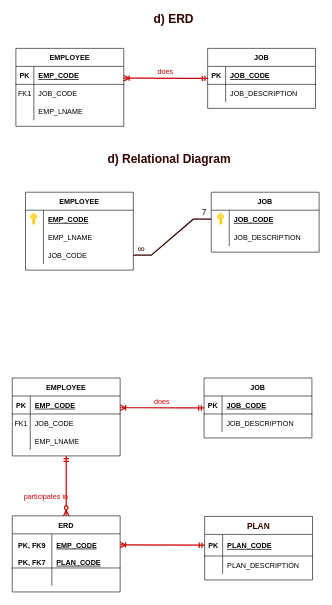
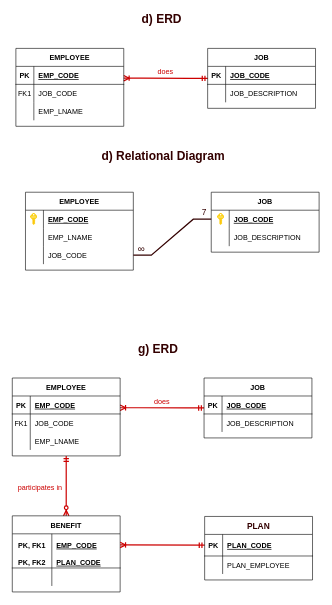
  <mxCell id="0" />
  <mxCell id="1" parent="0" />
  <mxCell id="2" value="" style="edgeStyle=entityRelationEdgeStyle;fontSize=12;html=1;endArrow=ERmandOne;startArrow=ERoneToMany;rounded=0;entryX=0;entryY=0.5;entryDx=0;entryDy=0;strokeColor=#CC0000;strokeWidth=2;" edge="1" parent="1" target="14"><mxGeometry width="100" height="100" relative="1" as="geometry"><mxPoint x="206" y="129.66" as="sourcePoint" /><mxPoint x="316" y="129.66" as="targetPoint" /></mxGeometry></mxCell>
  <mxCell id="3" value="does" style="text;html=1;strokeColor=none;fillColor=none;align=center;verticalAlign=middle;whiteSpace=wrap;rounded=0;fontColor=#CC0000;" vertex="1" parent="1"><mxGeometry x="256" y="110" width="40" height="20" as="geometry" /></mxCell>
  <mxCell id="4" value="EMPLOYEE" style="shape=table;startSize=30;container=1;collapsible=1;childLayout=tableLayout;fixedRows=1;rowLines=0;fontStyle=1;align=center;resizeLast=1;" vertex="1" parent="1"><mxGeometry x="26" y="80" width="180" height="130" as="geometry" /></mxCell>
  <mxCell id="5" value="" style="shape=partialRectangle;collapsible=0;dropTarget=0;pointerEvents=0;fillColor=none;top=0;left=0;bottom=1;right=0;points=[[0,0.5],[1,0.5]];portConstraint=eastwest;" vertex="1" parent="4"><mxGeometry y="30" width="180" height="30" as="geometry" /></mxCell>
  <mxCell id="6" value="PK" style="shape=partialRectangle;connectable=0;fillColor=none;top=0;left=0;bottom=0;right=0;fontStyle=1;overflow=hidden;" vertex="1" parent="5"><mxGeometry width="30" height="30" as="geometry" /></mxCell>
  <mxCell id="7" value="EMP_CODE" style="shape=partialRectangle;connectable=0;fillColor=none;top=0;left=0;bottom=0;right=0;align=left;spacingLeft=6;fontStyle=5;overflow=hidden;horizontal=1;" vertex="1" parent="5"><mxGeometry x="30" width="150" height="30" as="geometry" /></mxCell>
  <mxCell id="8" value="" style="shape=partialRectangle;collapsible=0;dropTarget=0;pointerEvents=0;fillColor=none;top=0;left=0;bottom=0;right=0;points=[[0,0.5],[1,0.5]];portConstraint=eastwest;" vertex="1" parent="4"><mxGeometry y="60" width="180" height="30" as="geometry" /></mxCell>
  <mxCell id="9" value="FK1" style="shape=partialRectangle;connectable=0;fillColor=none;top=0;left=0;bottom=0;right=0;editable=1;overflow=hidden;" vertex="1" parent="8"><mxGeometry width="30" height="30" as="geometry" /></mxCell>
  <mxCell id="10" value="JOB_CODE" style="shape=partialRectangle;connectable=0;fillColor=none;top=0;left=0;bottom=0;right=0;align=left;spacingLeft=6;overflow=hidden;verticalAlign=middle;" vertex="1" parent="8"><mxGeometry x="30" width="150" height="30" as="geometry" /></mxCell>
  <mxCell id="11" value="" style="shape=partialRectangle;collapsible=0;dropTarget=0;pointerEvents=0;fillColor=none;top=0;left=0;bottom=0;right=0;points=[[0,0.5],[1,0.5]];portConstraint=eastwest;" vertex="1" parent="4"><mxGeometry y="90" width="180" height="30" as="geometry" /></mxCell>
  <mxCell id="12" value="" style="shape=partialRectangle;connectable=0;fillColor=none;top=0;left=0;bottom=0;right=0;editable=1;overflow=hidden;" vertex="1" parent="11"><mxGeometry width="30" height="30" as="geometry" /></mxCell>
  <mxCell id="13" value="EMP_LNAME" style="shape=partialRectangle;connectable=0;fillColor=none;top=0;left=0;bottom=0;right=0;align=left;spacingLeft=6;overflow=hidden;verticalAlign=middle;" vertex="1" parent="11"><mxGeometry x="30" width="150" height="30" as="geometry" /></mxCell>
  <mxCell id="14" value="JOB" style="shape=table;startSize=30;container=1;collapsible=1;childLayout=tableLayout;fixedRows=1;rowLines=0;fontStyle=1;align=center;resizeLast=1;" vertex="1" parent="1"><mxGeometry x="346" y="80" width="180" height="100" as="geometry" /></mxCell>
  <mxCell id="15" value="" style="shape=partialRectangle;collapsible=0;dropTarget=0;pointerEvents=0;fillColor=none;top=0;left=0;bottom=1;right=0;points=[[0,0.5],[1,0.5]];portConstraint=eastwest;" vertex="1" parent="14"><mxGeometry y="30" width="180" height="30" as="geometry" /></mxCell>
  <mxCell id="16" value="PK" style="shape=partialRectangle;connectable=0;fillColor=none;top=0;left=0;bottom=0;right=0;fontStyle=1;overflow=hidden;" vertex="1" parent="15"><mxGeometry width="30" height="30" as="geometry" /></mxCell>
  <mxCell id="17" value="JOB_CODE" style="shape=partialRectangle;connectable=0;fillColor=none;top=0;left=0;bottom=0;right=0;align=left;spacingLeft=6;fontStyle=5;overflow=hidden;horizontal=1;" vertex="1" parent="15"><mxGeometry x="30" width="150" height="30" as="geometry" /></mxCell>
  <mxCell id="18" value="" style="shape=partialRectangle;collapsible=0;dropTarget=0;pointerEvents=0;fillColor=none;top=0;left=0;bottom=0;right=0;points=[[0,0.5],[1,0.5]];portConstraint=eastwest;" vertex="1" parent="14"><mxGeometry y="60" width="180" height="30" as="geometry" /></mxCell>
  <mxCell id="19" value="" style="shape=partialRectangle;connectable=0;fillColor=none;top=0;left=0;bottom=0;right=0;editable=1;overflow=hidden;" vertex="1" parent="18"><mxGeometry width="30" height="30" as="geometry" /></mxCell>
  <mxCell id="20" value="JOB_DESCRIPTION" style="shape=partialRectangle;connectable=0;fillColor=none;top=0;left=0;bottom=0;right=0;align=left;spacingLeft=6;overflow=hidden;verticalAlign=middle;" vertex="1" parent="18"><mxGeometry x="30" width="150" height="30" as="geometry" /></mxCell>
- <mxCell id="21" value="d) ERD" style="text;html=1;strokeColor=none;fillColor=none;align=center;verticalAlign=middle;whiteSpace=wrap;rounded=0;fontColor=#330000;fontStyle=1;fontSize=20;" vertex="1" parent="1"><mxGeometry x="246" y="20" width="87" height="20" as="geometry" /></mxCell>
- <mxCell id="22" value="d) Relational Diagram" style="text;html=1;strokeColor=none;fillColor=none;align=center;verticalAlign=middle;whiteSpace=wrap;rounded=0;fontColor=#330000;fontStyle=1;fontSize=20;" vertex="1" parent="1"><mxGeometry x="142" y="253" width="280" height="20" as="geometry" /></mxCell>
+ <mxCell id="21" value="d) ERD" style="text;html=1;strokeColor=none;fillColor=none;align=center;verticalAlign=middle;whiteSpace=wrap;rounded=0;fontColor=#330000;fontStyle=1;fontSize=20;" vertex="1" parent="1"><mxGeometry x="226" y="20" width="87" height="20" as="geometry" /></mxCell>
+ <mxCell id="22" value="d) Relational Diagram" style="text;html=1;strokeColor=none;fillColor=none;align=center;verticalAlign=middle;whiteSpace=wrap;rounded=0;fontColor=#330000;fontStyle=1;fontSize=20;" vertex="1" parent="1"><mxGeometry x="132" y="248" width="280" height="20" as="geometry" /></mxCell>
  <mxCell id="23" value="" style="shape=partialRectangle;connectable=0;fillColor=none;top=0;left=0;bottom=0;right=0;fontStyle=1;overflow=hidden;" vertex="1" parent="1"><mxGeometry x="206" y="280" width="30" height="30" as="geometry" /></mxCell>
  <mxCell id="24" value="EMPLOYEE" style="shape=table;startSize=30;container=1;collapsible=1;childLayout=tableLayout;fixedRows=1;rowLines=0;fontStyle=1;align=center;resizeLast=1;" vertex="1" parent="1"><mxGeometry x="42" y="320" width="180" height="130" as="geometry" /></mxCell>
  <mxCell id="25" value="" style="shape=partialRectangle;collapsible=0;dropTarget=0;pointerEvents=0;fillColor=none;top=0;left=0;bottom=1;right=0;points=[[0,0.5],[1,0.5]];portConstraint=eastwest;strokeColor=none;" vertex="1" parent="24"><mxGeometry y="30" width="180" height="30" as="geometry" /></mxCell>
  <mxCell id="26" value="" style="shape=partialRectangle;connectable=0;fillColor=none;top=0;left=0;bottom=0;right=0;fontStyle=1;overflow=hidden;strokeColor=none;" vertex="1" parent="25"><mxGeometry width="30" height="30" as="geometry" /></mxCell>
  <mxCell id="27" value="EMP_CODE" style="shape=partialRectangle;connectable=0;fillColor=none;top=0;left=0;bottom=0;right=0;align=left;spacingLeft=6;fontStyle=5;overflow=hidden;horizontal=1;strokeColor=none;" vertex="1" parent="25"><mxGeometry x="30" width="150" height="30" as="geometry" /></mxCell>
  <mxCell id="28" value="" style="shape=partialRectangle;collapsible=0;dropTarget=0;pointerEvents=0;fillColor=none;top=0;left=0;bottom=0;right=0;points=[[0,0.5],[1,0.5]];portConstraint=eastwest;" vertex="1" parent="24"><mxGeometry y="60" width="180" height="30" as="geometry" /></mxCell>
  <mxCell id="29" value="" style="shape=partialRectangle;connectable=0;fillColor=none;top=0;left=0;bottom=0;right=0;editable=1;overflow=hidden;strokeColor=none;" vertex="1" parent="28"><mxGeometry width="30" height="30" as="geometry" /></mxCell>
  <mxCell id="30" value="EMP_LNAME" style="shape=partialRectangle;connectable=0;fillColor=none;top=0;left=0;bottom=0;right=0;align=left;spacingLeft=6;overflow=hidden;verticalAlign=middle;" vertex="1" parent="28"><mxGeometry x="30" width="150" height="30" as="geometry" /></mxCell>
  <mxCell id="31" value="" style="shape=partialRectangle;collapsible=0;dropTarget=0;pointerEvents=0;fillColor=none;top=0;left=0;bottom=0;right=0;points=[[0,0.5],[1,0.5]];portConstraint=eastwest;" vertex="1" parent="24"><mxGeometry y="90" width="180" height="30" as="geometry" /></mxCell>
  <mxCell id="32" value="" style="shape=partialRectangle;connectable=0;fillColor=none;top=0;left=0;bottom=0;right=0;editable=1;overflow=hidden;strokeColor=none;" vertex="1" parent="31"><mxGeometry width="30" height="30" as="geometry" /></mxCell>
  <mxCell id="33" value="JOB_CODE" style="shape=partialRectangle;connectable=0;fillColor=none;top=0;left=0;bottom=0;right=0;align=left;spacingLeft=6;overflow=hidden;verticalAlign=middle;strokeColor=none;" vertex="1" parent="31"><mxGeometry x="30" width="150" height="30" as="geometry" /></mxCell>
  <mxCell id="34" value="" style="aspect=fixed;html=1;points=[];align=center;image;fontSize=12;image=img/lib/mscae/Key.svg;fillColor=none;" vertex="1" parent="1"><mxGeometry x="50" y="355" width="12.4" height="20" as="geometry" /></mxCell>
  <mxCell id="35" value="JOB" style="shape=table;startSize=30;container=1;collapsible=1;childLayout=tableLayout;fixedRows=1;rowLines=0;fontStyle=1;align=center;resizeLast=1;" vertex="1" parent="1"><mxGeometry x="352" y="320" width="180" height="100" as="geometry" /></mxCell>
  <mxCell id="36" value="" style="shape=partialRectangle;collapsible=0;dropTarget=0;pointerEvents=0;fillColor=none;top=0;left=0;bottom=1;right=0;points=[[0,0.5],[1,0.5]];portConstraint=eastwest;strokeColor=none;" vertex="1" parent="35"><mxGeometry y="30" width="180" height="30" as="geometry" /></mxCell>
  <mxCell id="37" value="" style="shape=partialRectangle;connectable=0;fillColor=none;top=0;left=0;bottom=0;right=0;fontStyle=1;overflow=hidden;strokeColor=none;" vertex="1" parent="36"><mxGeometry width="30" height="30" as="geometry" /></mxCell>
  <mxCell id="38" value="JOB_CODE" style="shape=partialRectangle;connectable=0;fillColor=none;top=0;left=0;bottom=0;right=0;align=left;spacingLeft=6;fontStyle=5;overflow=hidden;horizontal=1;strokeColor=none;" vertex="1" parent="36"><mxGeometry x="30" width="150" height="30" as="geometry" /></mxCell>
  <mxCell id="39" value="" style="shape=partialRectangle;collapsible=0;dropTarget=0;pointerEvents=0;fillColor=none;top=0;left=0;bottom=0;right=0;points=[[0,0.5],[1,0.5]];portConstraint=eastwest;" vertex="1" parent="35"><mxGeometry y="60" width="180" height="30" as="geometry" /></mxCell>
  <mxCell id="40" value="" style="shape=partialRectangle;connectable=0;fillColor=none;top=0;left=0;bottom=0;right=0;editable=1;overflow=hidden;strokeColor=none;" vertex="1" parent="39"><mxGeometry width="30" height="30" as="geometry" /></mxCell>
  <mxCell id="41" value="JOB_DESCRIPTION" style="shape=partialRectangle;connectable=0;fillColor=none;top=0;left=0;bottom=0;right=0;align=left;spacingLeft=6;overflow=hidden;verticalAlign=middle;strokeColor=none;" vertex="1" parent="39"><mxGeometry x="30" width="150" height="30" as="geometry" /></mxCell>
  <mxCell id="42" value="" style="aspect=fixed;html=1;points=[];align=center;image;fontSize=12;image=img/lib/mscae/Key.svg;fillColor=none;" vertex="1" parent="1"><mxGeometry x="362" y="355" width="12.4" height="20" as="geometry" /></mxCell>
  <mxCell id="43" value="" style="edgeStyle=entityRelationEdgeStyle;fontSize=12;html=1;endArrow=ERmandOne;startArrow=ERoneToMany;rounded=0;entryX=0;entryY=0.5;entryDx=0;entryDy=0;strokeColor=#CC0000;strokeWidth=2;" edge="1" target="56" parent="1"><mxGeometry width="100" height="100" relative="1" as="geometry"><mxPoint x="200" y="679.66" as="sourcePoint" /><mxPoint x="310" y="679.66" as="targetPoint" /></mxGeometry></mxCell>
  <mxCell id="44" value="does" style="text;html=1;strokeColor=none;fillColor=none;align=center;verticalAlign=middle;whiteSpace=wrap;rounded=0;fontColor=#CC0000;" vertex="1" parent="1"><mxGeometry x="250" y="660" width="40" height="20" as="geometry" /></mxCell>
+ <mxCell id="45" value="g) ERD" style="text;html=1;strokeColor=none;fillColor=none;align=center;verticalAlign=middle;whiteSpace=wrap;rounded=0;fontColor=#330000;fontStyle=1;fontSize=20;" vertex="1" parent="1"><mxGeometry x="220" y="570" width="87" height="20" as="geometry" /></mxCell>
  <mxCell id="46" value="EMPLOYEE" style="shape=table;startSize=30;container=1;collapsible=1;childLayout=tableLayout;fixedRows=1;rowLines=0;fontStyle=1;align=center;resizeLast=1;" vertex="1" parent="1"><mxGeometry x="20" y="630" width="180" height="130" as="geometry" /></mxCell>
  <mxCell id="47" value="" style="shape=partialRectangle;collapsible=0;dropTarget=0;pointerEvents=0;fillColor=none;top=0;left=0;bottom=1;right=0;points=[[0,0.5],[1,0.5]];portConstraint=eastwest;" vertex="1" parent="46"><mxGeometry y="30" width="180" height="30" as="geometry" /></mxCell>
  <mxCell id="48" value="PK" style="shape=partialRectangle;connectable=0;fillColor=none;top=0;left=0;bottom=0;right=0;fontStyle=1;overflow=hidden;" vertex="1" parent="47"><mxGeometry width="30" height="30" as="geometry" /></mxCell>
  <mxCell id="49" value="EMP_CODE" style="shape=partialRectangle;connectable=0;fillColor=none;top=0;left=0;bottom=0;right=0;align=left;spacingLeft=6;fontStyle=5;overflow=hidden;horizontal=1;" vertex="1" parent="47"><mxGeometry x="30" width="150" height="30" as="geometry" /></mxCell>
  <mxCell id="50" value="" style="shape=partialRectangle;collapsible=0;dropTarget=0;pointerEvents=0;fillColor=none;top=0;left=0;bottom=0;right=0;points=[[0,0.5],[1,0.5]];portConstraint=eastwest;" vertex="1" parent="46"><mxGeometry y="60" width="180" height="30" as="geometry" /></mxCell>
  <mxCell id="51" value="FK1" style="shape=partialRectangle;connectable=0;fillColor=none;top=0;left=0;bottom=0;right=0;editable=1;overflow=hidden;" vertex="1" parent="50"><mxGeometry width="30" height="30" as="geometry" /></mxCell>
  <mxCell id="52" value="JOB_CODE" style="shape=partialRectangle;connectable=0;fillColor=none;top=0;left=0;bottom=0;right=0;align=left;spacingLeft=6;overflow=hidden;verticalAlign=middle;" vertex="1" parent="50"><mxGeometry x="30" width="150" height="30" as="geometry" /></mxCell>
  <mxCell id="53" value="" style="shape=partialRectangle;collapsible=0;dropTarget=0;pointerEvents=0;fillColor=none;top=0;left=0;bottom=0;right=0;points=[[0,0.5],[1,0.5]];portConstraint=eastwest;" vertex="1" parent="46"><mxGeometry y="90" width="180" height="30" as="geometry" /></mxCell>
  <mxCell id="54" value="" style="shape=partialRectangle;connectable=0;fillColor=none;top=0;left=0;bottom=0;right=0;editable=1;overflow=hidden;" vertex="1" parent="53"><mxGeometry width="30" height="30" as="geometry" /></mxCell>
  <mxCell id="55" value="EMP_LNAME" style="shape=partialRectangle;connectable=0;fillColor=none;top=0;left=0;bottom=0;right=0;align=left;spacingLeft=6;overflow=hidden;verticalAlign=middle;" vertex="1" parent="53"><mxGeometry x="30" width="150" height="30" as="geometry" /></mxCell>
  <mxCell id="56" value="JOB" style="shape=table;startSize=30;container=1;collapsible=1;childLayout=tableLayout;fixedRows=1;rowLines=0;fontStyle=1;align=center;resizeLast=1;" vertex="1" parent="1"><mxGeometry x="340" y="630" width="180" height="100" as="geometry" /></mxCell>
  <mxCell id="57" value="" style="shape=partialRectangle;collapsible=0;dropTarget=0;pointerEvents=0;fillColor=none;top=0;left=0;bottom=1;right=0;points=[[0,0.5],[1,0.5]];portConstraint=eastwest;" vertex="1" parent="56"><mxGeometry y="30" width="180" height="30" as="geometry" /></mxCell>
  <mxCell id="58" value="PK" style="shape=partialRectangle;connectable=0;fillColor=none;top=0;left=0;bottom=0;right=0;fontStyle=1;overflow=hidden;" vertex="1" parent="57"><mxGeometry width="30" height="30" as="geometry" /></mxCell>
  <mxCell id="59" value="JOB_CODE" style="shape=partialRectangle;connectable=0;fillColor=none;top=0;left=0;bottom=0;right=0;align=left;spacingLeft=6;fontStyle=5;overflow=hidden;horizontal=1;" vertex="1" parent="57"><mxGeometry x="30" width="150" height="30" as="geometry" /></mxCell>
  <mxCell id="60" value="" style="shape=partialRectangle;collapsible=0;dropTarget=0;pointerEvents=0;fillColor=none;top=0;left=0;bottom=0;right=0;points=[[0,0.5],[1,0.5]];portConstraint=eastwest;" vertex="1" parent="56"><mxGeometry y="60" width="180" height="30" as="geometry" /></mxCell>
  <mxCell id="61" value="" style="shape=partialRectangle;connectable=0;fillColor=none;top=0;left=0;bottom=0;right=0;editable=1;overflow=hidden;" vertex="1" parent="60"><mxGeometry width="30" height="30" as="geometry" /></mxCell>
  <mxCell id="62" value="JOB_DESCRIPTION" style="shape=partialRectangle;connectable=0;fillColor=none;top=0;left=0;bottom=0;right=0;align=left;spacingLeft=6;overflow=hidden;verticalAlign=middle;" vertex="1" parent="60"><mxGeometry x="30" width="150" height="30" as="geometry" /></mxCell>
  <mxCell id="63" value="" style="fontSize=12;html=1;endArrow=ERmandOne;startArrow=ERzeroToMany;strokeWidth=2;rounded=0;entryX=0.5;entryY=1;entryDx=0;entryDy=0;strokeColor=#CC0000;exitX=0.5;exitY=0;exitDx=0;exitDy=0;startFill=1;endFill=0;" edge="1" parent="1" source="68" target="46"><mxGeometry width="100" height="100" relative="1" as="geometry"><mxPoint x="110" y="850" as="sourcePoint" /><mxPoint x="326" y="760" as="targetPoint" /></mxGeometry></mxCell>
  <mxCell id="64" value="" style="edgeStyle=entityRelationEdgeStyle;fontSize=12;html=1;endArrow=none;endFill=0;strokeColor=#330000;strokeWidth=2;rounded=0;entryX=0;entryY=0.5;entryDx=0;entryDy=0;exitX=1;exitY=0.5;exitDx=0;exitDy=0;" edge="1" parent="1" source="31" target="36"><mxGeometry width="100" height="100" relative="1" as="geometry"><mxPoint x="222" y="420" as="sourcePoint" /><mxPoint x="322" y="320" as="targetPoint" /></mxGeometry></mxCell>
  <mxCell id="65" value="7" style="text;html=1;align=center;verticalAlign=middle;resizable=0;points=[];autosize=1;fontSize=14;fontColor=#330000;" vertex="1" parent="1"><mxGeometry x="330" y="343" width="20" height="20" as="geometry" /></mxCell>
  <mxCell id="66" value="∞" style="text;html=1;align=center;verticalAlign=middle;resizable=0;points=[];autosize=1;fontSize=16;fontColor=#330000;" vertex="1" parent="1"><mxGeometry x="220" y="405" width="30" height="20" as="geometry" /></mxCell>
- <mxCell id="67" value="participates in" style="text;html=1;align=center;verticalAlign=middle;resizable=0;points=[];autosize=1;fontSize=12;fontColor=#CC0000;" vertex="1" parent="1"><mxGeometry x="31" y="818" width="90" height="20" as="geometry" /></mxCell>
- <mxCell id="68" value="ERD" style="shape=table;startSize=30;container=1;collapsible=1;childLayout=tableLayout;fixedRows=1;rowLines=0;fontStyle=1;align=center;resizeLast=1;fillColor=none;fontSize=12;" vertex="1" parent="1"><mxGeometry x="20" y="860" width="180" height="127" as="geometry" /></mxCell>
+ <mxCell id="67" value="participates in" style="text;html=1;align=center;verticalAlign=middle;resizable=0;points=[];autosize=1;fontSize=12;fontColor=#CC0000;" vertex="1" parent="1"><mxGeometry x="21" y="803" width="90" height="20" as="geometry" /></mxCell>
+ <mxCell id="68" value="BENEFIT" style="shape=table;startSize=30;container=1;collapsible=1;childLayout=tableLayout;fixedRows=1;rowLines=0;fontStyle=1;align=center;resizeLast=1;fillColor=none;fontSize=12;" vertex="1" parent="1"><mxGeometry x="20" y="860" width="180" height="127" as="geometry" /></mxCell>
  <mxCell id="69" value="" style="shape=partialRectangle;collapsible=0;dropTarget=0;pointerEvents=0;fillColor=none;top=0;left=0;bottom=1;right=0;points=[[0,0.5],[1,0.5]];portConstraint=eastwest;dashed=1;strokeColor=none;" vertex="1" parent="68"><mxGeometry y="30" width="180" height="37" as="geometry" /></mxCell>
- <mxCell id="70" value="PK, FK9" style="shape=partialRectangle;connectable=0;fillColor=none;top=0;left=0;bottom=0;right=0;fontStyle=1;overflow=hidden;verticalAlign=middle;" vertex="1" parent="69"><mxGeometry width="66" height="37" as="geometry" /></mxCell>
+ <mxCell id="70" value="PK, FK1" style="shape=partialRectangle;connectable=0;fillColor=none;top=0;left=0;bottom=0;right=0;fontStyle=1;overflow=hidden;verticalAlign=middle;" vertex="1" parent="69"><mxGeometry width="66" height="37" as="geometry" /></mxCell>
  <mxCell id="71" value="EMP_CODE" style="shape=partialRectangle;connectable=0;fillColor=none;top=0;left=0;bottom=0;right=0;align=left;spacingLeft=6;fontStyle=5;overflow=hidden;horizontal=1;verticalAlign=middle;" vertex="1" parent="69"><mxGeometry x="66" width="114" height="37" as="geometry" /></mxCell>
  <mxCell id="72" value="" style="shape=partialRectangle;collapsible=0;dropTarget=0;pointerEvents=0;fillColor=none;top=0;left=0;bottom=1;right=0;points=[[0,0.5],[1,0.5]];portConstraint=eastwest;" vertex="1" parent="68"><mxGeometry y="67" width="180" height="20" as="geometry" /></mxCell>
- <mxCell id="73" value="PK, FK7" style="shape=partialRectangle;connectable=0;fillColor=none;top=0;left=0;bottom=0;right=0;fontStyle=1;overflow=hidden;" vertex="1" parent="72"><mxGeometry width="66" height="20" as="geometry" /></mxCell>
+ <mxCell id="73" value="PK, FK2" style="shape=partialRectangle;connectable=0;fillColor=none;top=0;left=0;bottom=0;right=0;fontStyle=1;overflow=hidden;" vertex="1" parent="72"><mxGeometry width="66" height="20" as="geometry" /></mxCell>
  <mxCell id="74" value="PLAN_CODE" style="shape=partialRectangle;connectable=0;fillColor=none;top=0;left=0;bottom=0;right=0;align=left;spacingLeft=6;fontStyle=5;overflow=hidden;horizontal=1;" vertex="1" parent="72"><mxGeometry x="66" width="114" height="20" as="geometry" /></mxCell>
  <mxCell id="75" value="" style="shape=partialRectangle;collapsible=0;dropTarget=0;pointerEvents=0;fillColor=none;top=0;left=0;bottom=0;right=0;points=[[0,0.5],[1,0.5]];portConstraint=eastwest;" vertex="1" parent="68"><mxGeometry y="87" width="180" height="30" as="geometry" /></mxCell>
  <mxCell id="76" value="" style="shape=partialRectangle;connectable=0;fillColor=none;top=0;left=0;bottom=0;right=0;editable=1;overflow=hidden;" vertex="1" parent="75"><mxGeometry width="66" height="30" as="geometry" /></mxCell>
  <mxCell id="77" value="" style="shape=partialRectangle;connectable=0;fillColor=none;top=0;left=0;bottom=0;right=0;align=left;spacingLeft=6;overflow=hidden;verticalAlign=middle;" vertex="1" parent="75"><mxGeometry x="66" width="114" height="30" as="geometry" /></mxCell>
  <mxCell id="78" value="" style="fontSize=12;html=1;endArrow=ERmandOne;startArrow=ERoneToMany;strokeColor=#CC0000;strokeWidth=2;rounded=0;entryX=0;entryY=0.5;entryDx=0;entryDy=0;exitX=1;exitY=0.5;exitDx=0;exitDy=0;startFill=0;endFill=0;" edge="1" parent="1" source="69" target="80"><mxGeometry width="100" height="100" relative="1" as="geometry"><mxPoint x="201.02" y="929.516" as="sourcePoint" /><mxPoint x="349" y="929" as="targetPoint" /></mxGeometry></mxCell>
  <mxCell id="79" value="PLAN" style="shape=table;startSize=30;container=1;collapsible=1;childLayout=tableLayout;fixedRows=1;rowLines=0;fontStyle=1;align=center;resizeLast=1;fillColor=none;fontSize=14;fontColor=#330000;" vertex="1" parent="1"><mxGeometry x="341" y="861" width="180" height="106" as="geometry" /></mxCell>
  <mxCell id="80" value="" style="shape=partialRectangle;collapsible=0;dropTarget=0;pointerEvents=0;fillColor=none;top=0;left=0;bottom=1;right=0;points=[[0,0.5],[1,0.5]];portConstraint=eastwest;" vertex="1" parent="79"><mxGeometry y="30" width="180" height="36" as="geometry" /></mxCell>
  <mxCell id="81" value="PK" style="shape=partialRectangle;connectable=0;fillColor=none;top=0;left=0;bottom=0;right=0;fontStyle=1;overflow=hidden;" vertex="1" parent="80"><mxGeometry width="30" height="36" as="geometry" /></mxCell>
  <mxCell id="82" value="PLAN_CODE" style="shape=partialRectangle;connectable=0;fillColor=none;top=0;left=0;bottom=0;right=0;align=left;spacingLeft=6;fontStyle=5;overflow=hidden;horizontal=1;" vertex="1" parent="80"><mxGeometry x="30" width="150" height="36" as="geometry" /></mxCell>
  <mxCell id="83" value="" style="shape=partialRectangle;collapsible=0;dropTarget=0;pointerEvents=0;fillColor=none;top=0;left=0;bottom=0;right=0;points=[[0,0.5],[1,0.5]];portConstraint=eastwest;" vertex="1" parent="79"><mxGeometry y="66" width="180" height="30" as="geometry" /></mxCell>
  <mxCell id="84" value="" style="shape=partialRectangle;connectable=0;fillColor=none;top=0;left=0;bottom=0;right=0;editable=1;overflow=hidden;" vertex="1" parent="83"><mxGeometry width="30" height="30" as="geometry" /></mxCell>
- <mxCell id="85" value="PLAN_DESCRIPTION" style="shape=partialRectangle;connectable=0;fillColor=none;top=0;left=0;bottom=0;right=0;align=left;spacingLeft=6;overflow=hidden;verticalAlign=middle;" vertex="1" parent="83"><mxGeometry x="30" width="150" height="30" as="geometry" /></mxCell>
+ <mxCell id="85" value="PLAN_EMPLOYEE" style="shape=partialRectangle;connectable=0;fillColor=none;top=0;left=0;bottom=0;right=0;align=left;spacingLeft=6;overflow=hidden;verticalAlign=middle;" vertex="1" parent="83"><mxGeometry x="30" width="150" height="30" as="geometry" /></mxCell>
